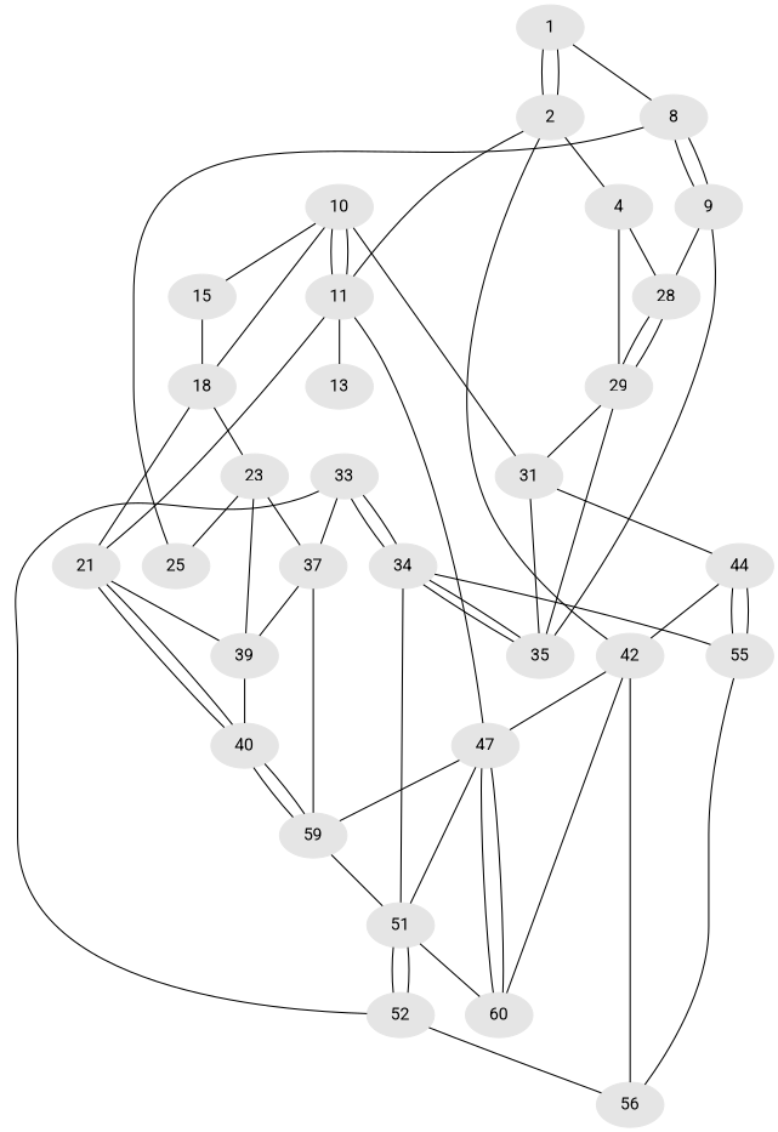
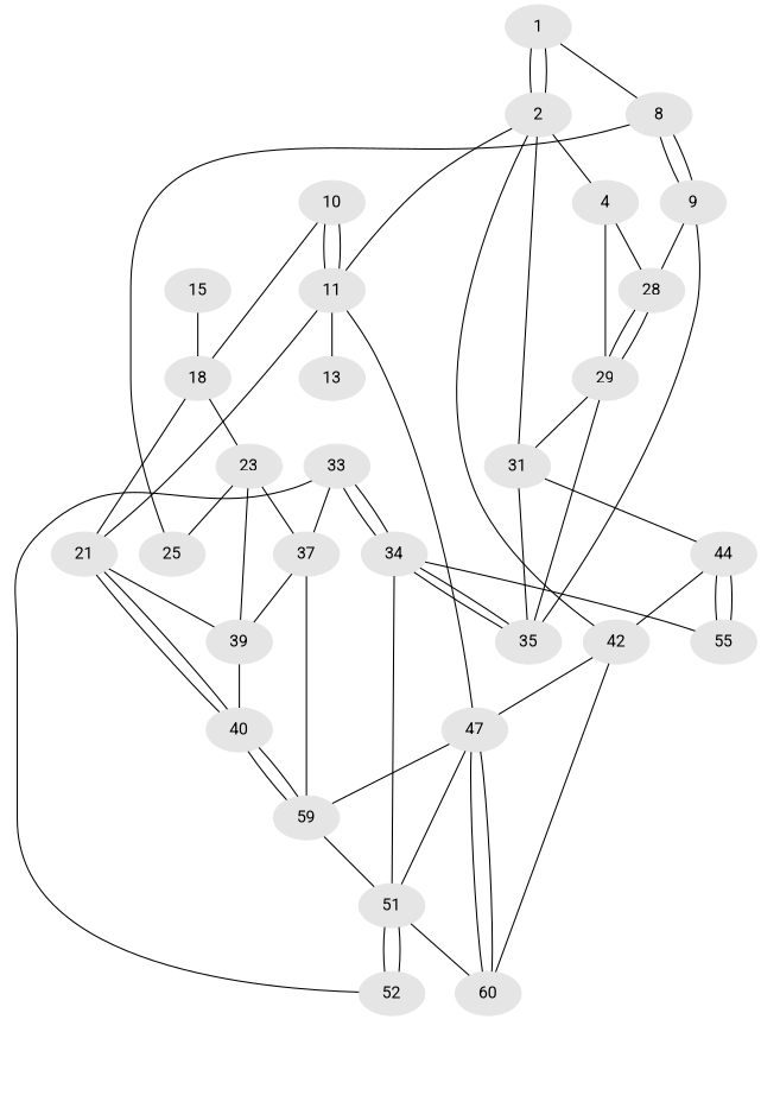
  graph {
    fontname=Roboto
    node [color=gray90 fontname=Roboto style=filled]
    edge [fontname=Roboto]
    1 [super="+7"]
    2 [super="+3"]
    8
    4 [super="+5"]
    11 [super="+12"]
    31 [super="+43"]
    n7 [label=42 super="+58"]
    9 [super="+27"]
    25 [super="+26"]
    28
    29 [super="+30"]
    13
    21 [super="+22"]
    47 [super="+48"]
    35 [super="+36"]
    44 [super="+45"]
-   56
    60
    10 [super="+14"]
    15 [super="+20"]
    18 [super="+19"]
    23 [super="+24"]
    39 [super="+41"]
    40
    n25 [label=59 super="+50"]
    51 [super="+59"]
    37 [super="+42"]
    55 [super="+57"]
    33 [super="+38"]
    34 [super="+54"]
    52 [super="+53"]
    1 -- 2
    1 -- 2
    1 -- 8
    2 -- 4
    2 -- 11
-   10 -- 31
+   2 -- 31
    2 -- n7
    8 -- 9
    8 -- 9
    8 -- 25
    4 -- 28
    4 -- 29
    11 -- 13
    11 -- 21
    11 -- 47
    31 -- 35
    31 -- 44
    n7 -- 47
-   n7 -- 56
    n7 -- 60
    9 -- 28
    9 -- 35
    28 -- 29
    28 -- 29
    29 -- 31
    29 -- 35
    21 -- 39
    21 -- 40
    21 -- 40
    47 -- 60
    47 -- 60
    47 -- n25
    47 -- 51
    44 -- n7
    44 -- 55 [weight=2]
    44 -- 55
    10 -- 11
    10 -- 11
-   10 -- 15
    10 -- 18
    15 -- 18
    18 -- 21
    18 -- 23
    23 -- 25
    23 -- 39
    23 -- 37
    39 -- 40
    40 -- n25
    40 -- n25
    n25 -- 51
    51 -- 60
    51 -- 52
    51 -- 52
    37 -- 39
    37 -- n25
-   55 -- 56
    33 -- 37
    33 -- 34
    33 -- 34
    33 -- 52
    34 -- 35
    34 -- 35
    34 -- 51
    34 -- 55
-   52 -- 56
  }
